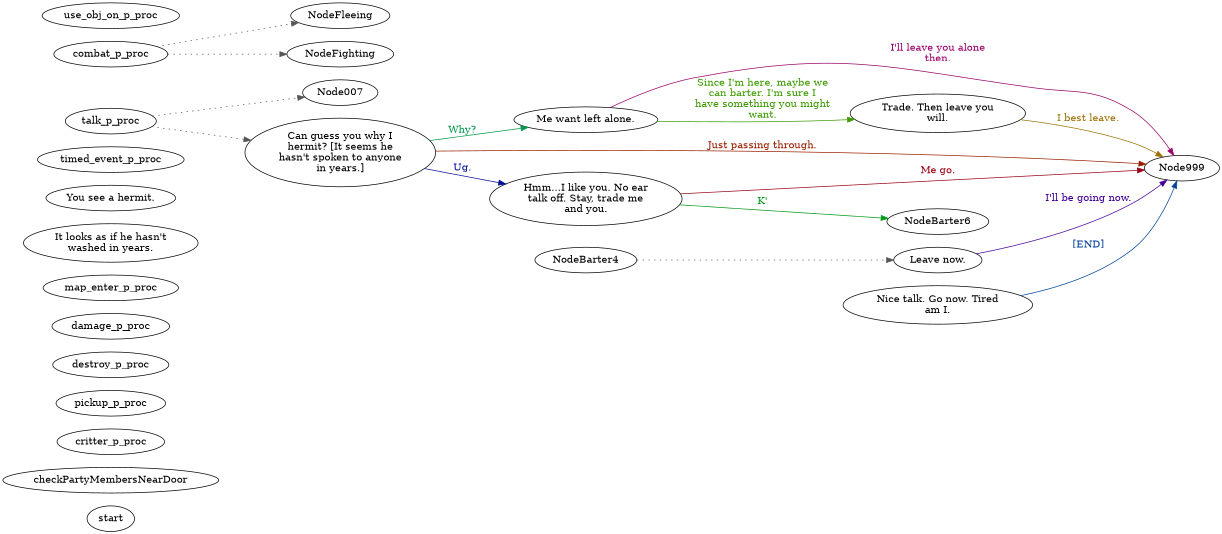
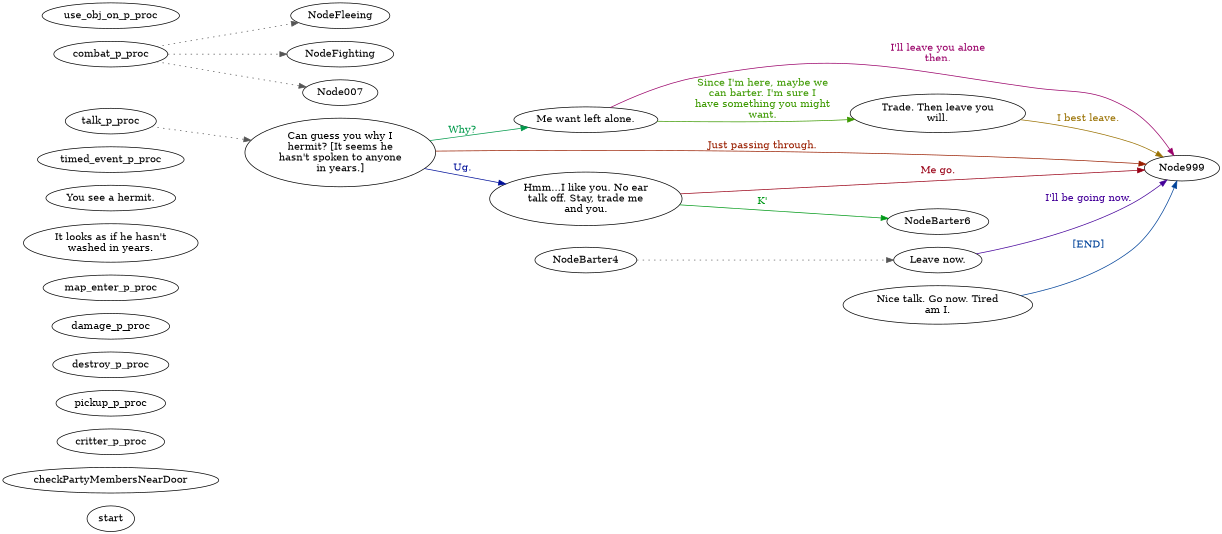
  digraph {
    rankdir=LR
    node [color="#000000" fillcolor="#FFFFFF" style=filled]
    edge [color="#555555"]
    start
    checkPartyMembersNearDoor
    critter_p_proc
    pickup_p_proc
    destroy_p_proc
    damage_p_proc
    map_enter_p_proc
    n8 [label="It looks as if he hasn't\nwashed in years."]
    n9 [label="You see a hermit."]
    timed_event_p_proc
    combat_p_proc
    NodeFleeing
    NodeFighting
    n14 [label="Can guess you why I\nhermit? [It seems he\nhasn't spoken to anyone\nin years.]"]
    talk_p_proc
    Node007
    n17 [label="Me want left alone."]
    Node999
    n19 [label="Hmm...I like you. No ear\ntalk off. Stay, trade me\nand you."]
    n20 [label="Trade. Then leave you\nwill."]
    NodeBarter6
    use_obj_on_p_proc
    n23 [label="Leave now."]
    NodeBarter4
    n25 [label="Nice talk. Go now. Tired\nam I."]
    combat_p_proc -> NodeFleeing [style=dotted]
    combat_p_proc -> NodeFighting [style=dotted]
    n14 -> n17 [color="#00994A" fontcolor="#00994A" label="Why?"]
    n14 -> Node999 [color="#991E00" fontcolor="#991E00" label="Just passing through."]
    n14 -> n19 [color="#000F99" fontcolor="#000F99" label="Ug."]
    talk_p_proc -> n14 [style=dotted]
-   talk_p_proc -> Node007 [style=dotted]
+   combat_p_proc -> Node007 [style=dotted]
    n17 -> Node999 [color="#990068" fontcolor="#990068" label="I'll leave you alone\nthen."]
    n17 -> n20 [color="#3C9900" fontcolor="#3C9900" label="Since I'm here, maybe we\ncan barter. I'm sure I\nhave something you might\nwant."]
    n19 -> Node999 [color="#990015" fontcolor="#990015" label="Me go."]
    n19 -> NodeBarter6 [color="#009917" fontcolor="#009917" label="K'"]
    n20 -> Node999 [color="#997000" fontcolor="#997000" label="I best leave."]
    n23 -> Node999 [color="#440099" fontcolor="#440099" label="I'll be going now."]
    NodeBarter4 -> n23 [style=dotted]
    n25 -> Node999 [color="#004299" fontcolor="#004299" label="[END]"]
  }
